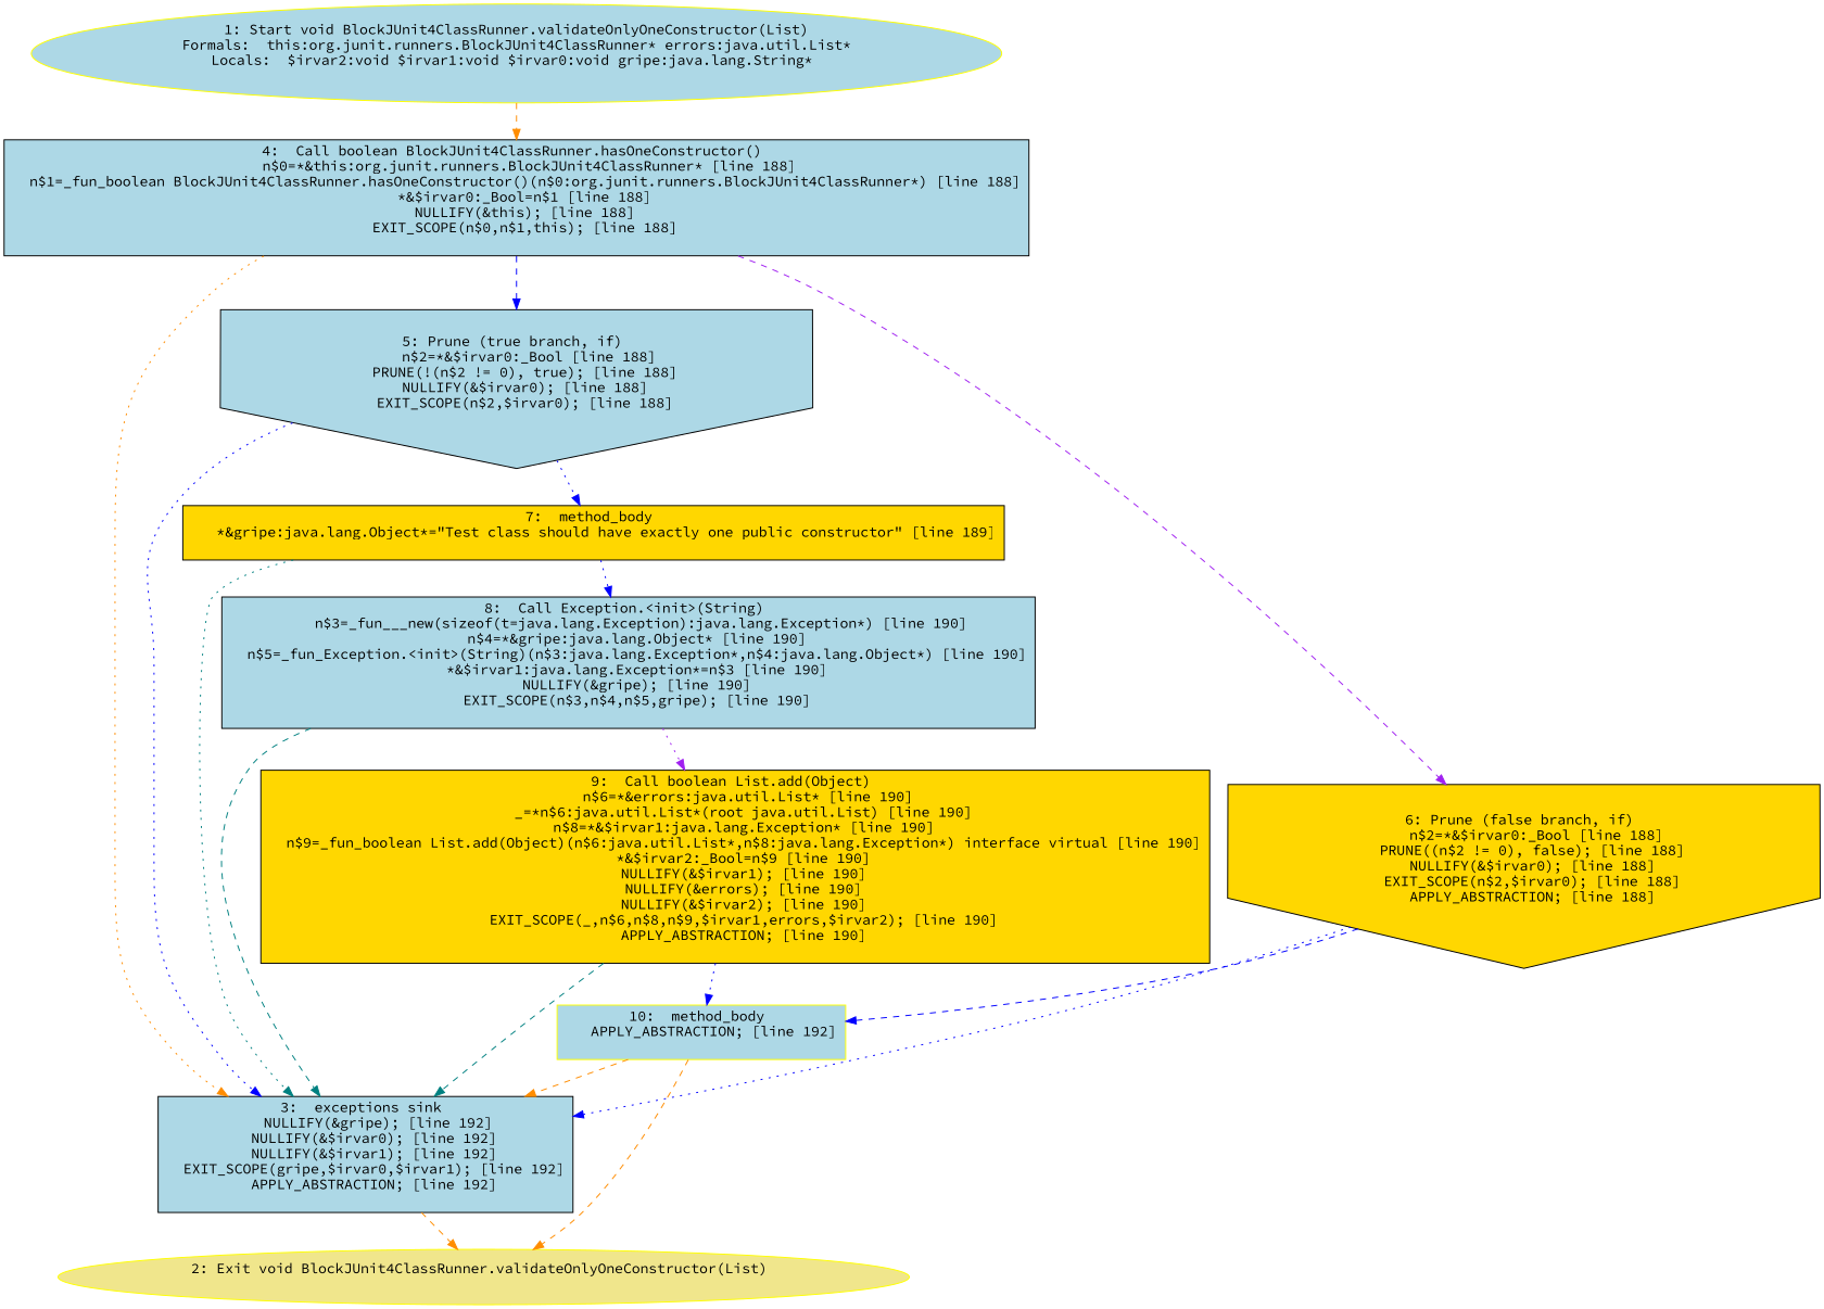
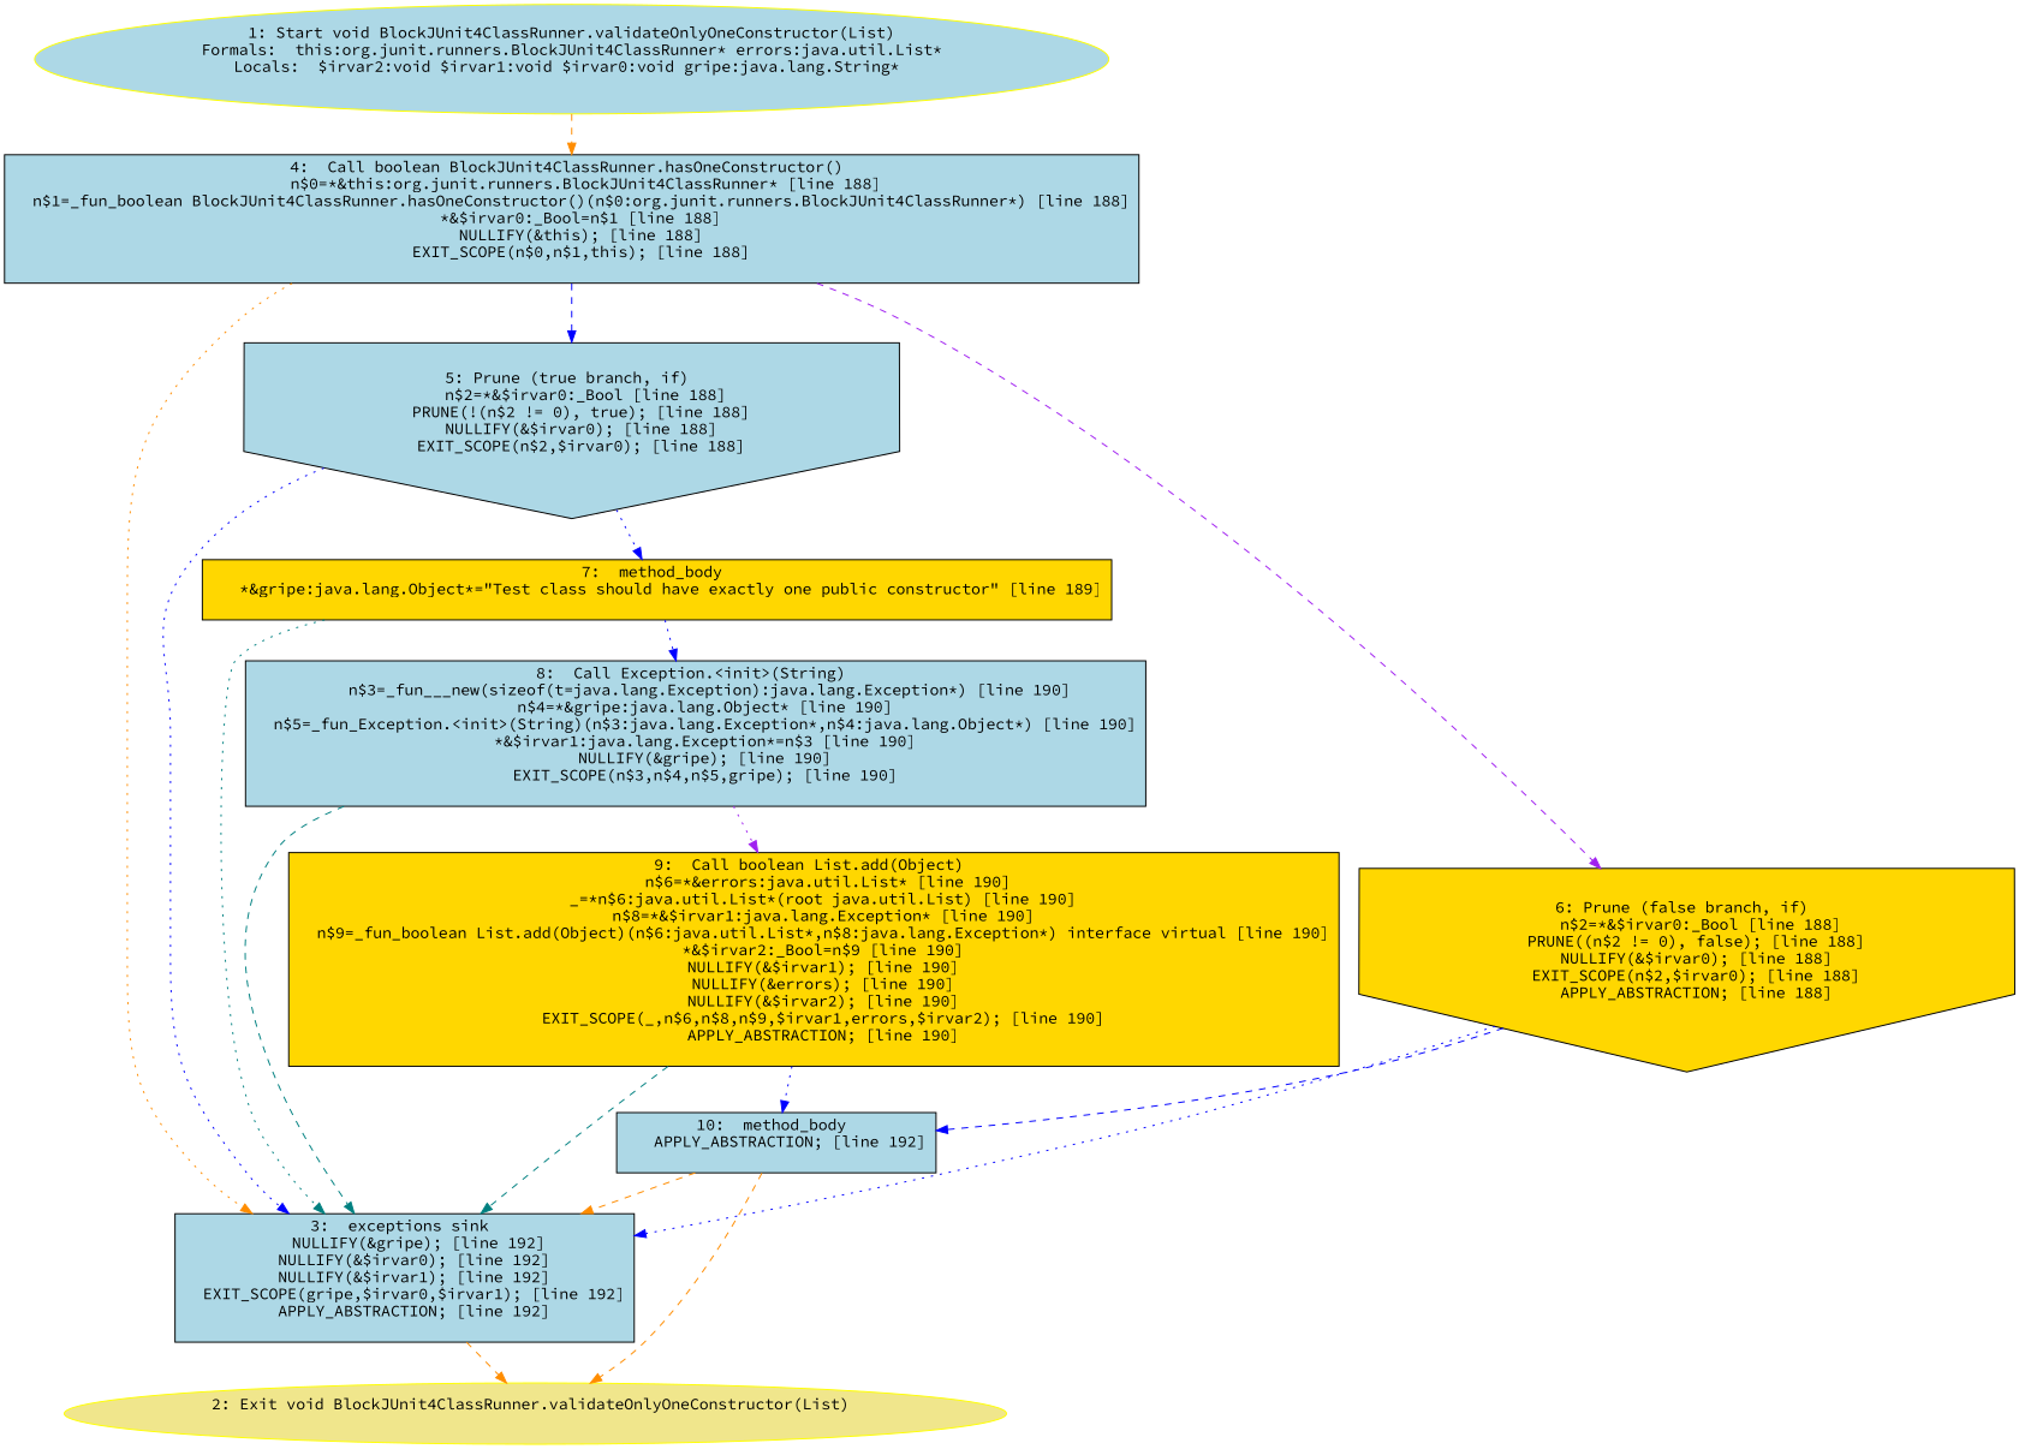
  digraph {
    fontname="Source Code Pro"
    node [style=filled fillcolor=lightblue fontname="Source Code Pro" shape=box]
    edge [color=blue style=dashed fontname="Source Code Pro"]
    n1 [color=yellow label="1: Start void BlockJUnit4ClassRunner.validateOnlyOneConstructor(List)\nFormals:  this:org.junit.runners.BlockJUnit4ClassRunner* errors:java.util.List*\nLocals:  $irvar2:void $irvar1:void $irvar0:void gripe:java.lang.String* \n  " shape=""]
    n2 [label="4:  Call boolean BlockJUnit4ClassRunner.hasOneConstructor() \n   n$0=*&this:org.junit.runners.BlockJUnit4ClassRunner* [line 188]\n  n$1=_fun_boolean BlockJUnit4ClassRunner.hasOneConstructor()(n$0:org.junit.runners.BlockJUnit4ClassRunner*) [line 188]\n  *&$irvar0:_Bool=n$1 [line 188]\n  NULLIFY(&this); [line 188]\n  EXIT_SCOPE(n$0,n$1,this); [line 188]\n "]
    n3 [label="3:  exceptions sink \n   NULLIFY(&gripe); [line 192]\n  NULLIFY(&$irvar0); [line 192]\n  NULLIFY(&$irvar1); [line 192]\n  EXIT_SCOPE(gripe,$irvar0,$irvar1); [line 192]\n  APPLY_ABSTRACTION; [line 192]\n "]
    n4 [label="5: Prune (true branch, if) \n   n$2=*&$irvar0:_Bool [line 188]\n  PRUNE(!(n$2 != 0), true); [line 188]\n  NULLIFY(&$irvar0); [line 188]\n  EXIT_SCOPE(n$2,$irvar0); [line 188]\n " shape=invhouse]
    n5 [label="6: Prune (false branch, if) \n   n$2=*&$irvar0:_Bool [line 188]\n  PRUNE((n$2 != 0), false); [line 188]\n  NULLIFY(&$irvar0); [line 188]\n  EXIT_SCOPE(n$2,$irvar0); [line 188]\n  APPLY_ABSTRACTION; [line 188]\n " shape=invhouse fillcolor=gold]
    n6 [color=yellow label="2: Exit void BlockJUnit4ClassRunner.validateOnlyOneConstructor(List) \n  " fillcolor=khaki shape=""]
    n7 [label="7:  method_body \n   *&gripe:java.lang.Object*=\"Test class should have exactly one public constructor\" [line 189]\n " fillcolor=gold]
-   n8 [label="10:  method_body \n   APPLY_ABSTRACTION; [line 192]\n " color=yellow]
+   n8 [label="10:  method_body \n   APPLY_ABSTRACTION; [line 192]\n "]
    n9 [label="8:  Call Exception.<init>(String) \n   n$3=_fun___new(sizeof(t=java.lang.Exception):java.lang.Exception*) [line 190]\n  n$4=*&gripe:java.lang.Object* [line 190]\n  n$5=_fun_Exception.<init>(String)(n$3:java.lang.Exception*,n$4:java.lang.Object*) [line 190]\n  *&$irvar1:java.lang.Exception*=n$3 [line 190]\n  NULLIFY(&gripe); [line 190]\n  EXIT_SCOPE(n$3,n$4,n$5,gripe); [line 190]\n "]
    n10 [label="9:  Call boolean List.add(Object) \n   n$6=*&errors:java.util.List* [line 190]\n  _=*n$6:java.util.List*(root java.util.List) [line 190]\n  n$8=*&$irvar1:java.lang.Exception* [line 190]\n  n$9=_fun_boolean List.add(Object)(n$6:java.util.List*,n$8:java.lang.Exception*) interface virtual [line 190]\n  *&$irvar2:_Bool=n$9 [line 190]\n  NULLIFY(&$irvar1); [line 190]\n  NULLIFY(&errors); [line 190]\n  NULLIFY(&$irvar2); [line 190]\n  EXIT_SCOPE(_,n$6,n$8,n$9,$irvar1,errors,$irvar2); [line 190]\n  APPLY_ABSTRACTION; [line 190]\n " fillcolor=gold]
    n1 -> n2 [color=darkorange]
    n2 -> n3 [color=darkorange style=dotted]
    n2 -> n4
    n2 -> n5 [color=purple]
    n3 -> n6 [color=darkorange]
    n4 -> n3 [style=dotted]
    n4 -> n7 [style=dotted]
    n5 -> n3 [style=dotted]
    n5 -> n8
    n7 -> n3 [color=teal style=dotted]
    n7 -> n9 [style=dotted]
    n8 -> n3 [color=darkorange]
    n8 -> n6 [color=darkorange]
    n9 -> n3 [color=teal]
    n9 -> n10 [color=purple style=dotted]
    n10 -> n3 [color=teal]
    n10 -> n8 [style=dotted]
  }
